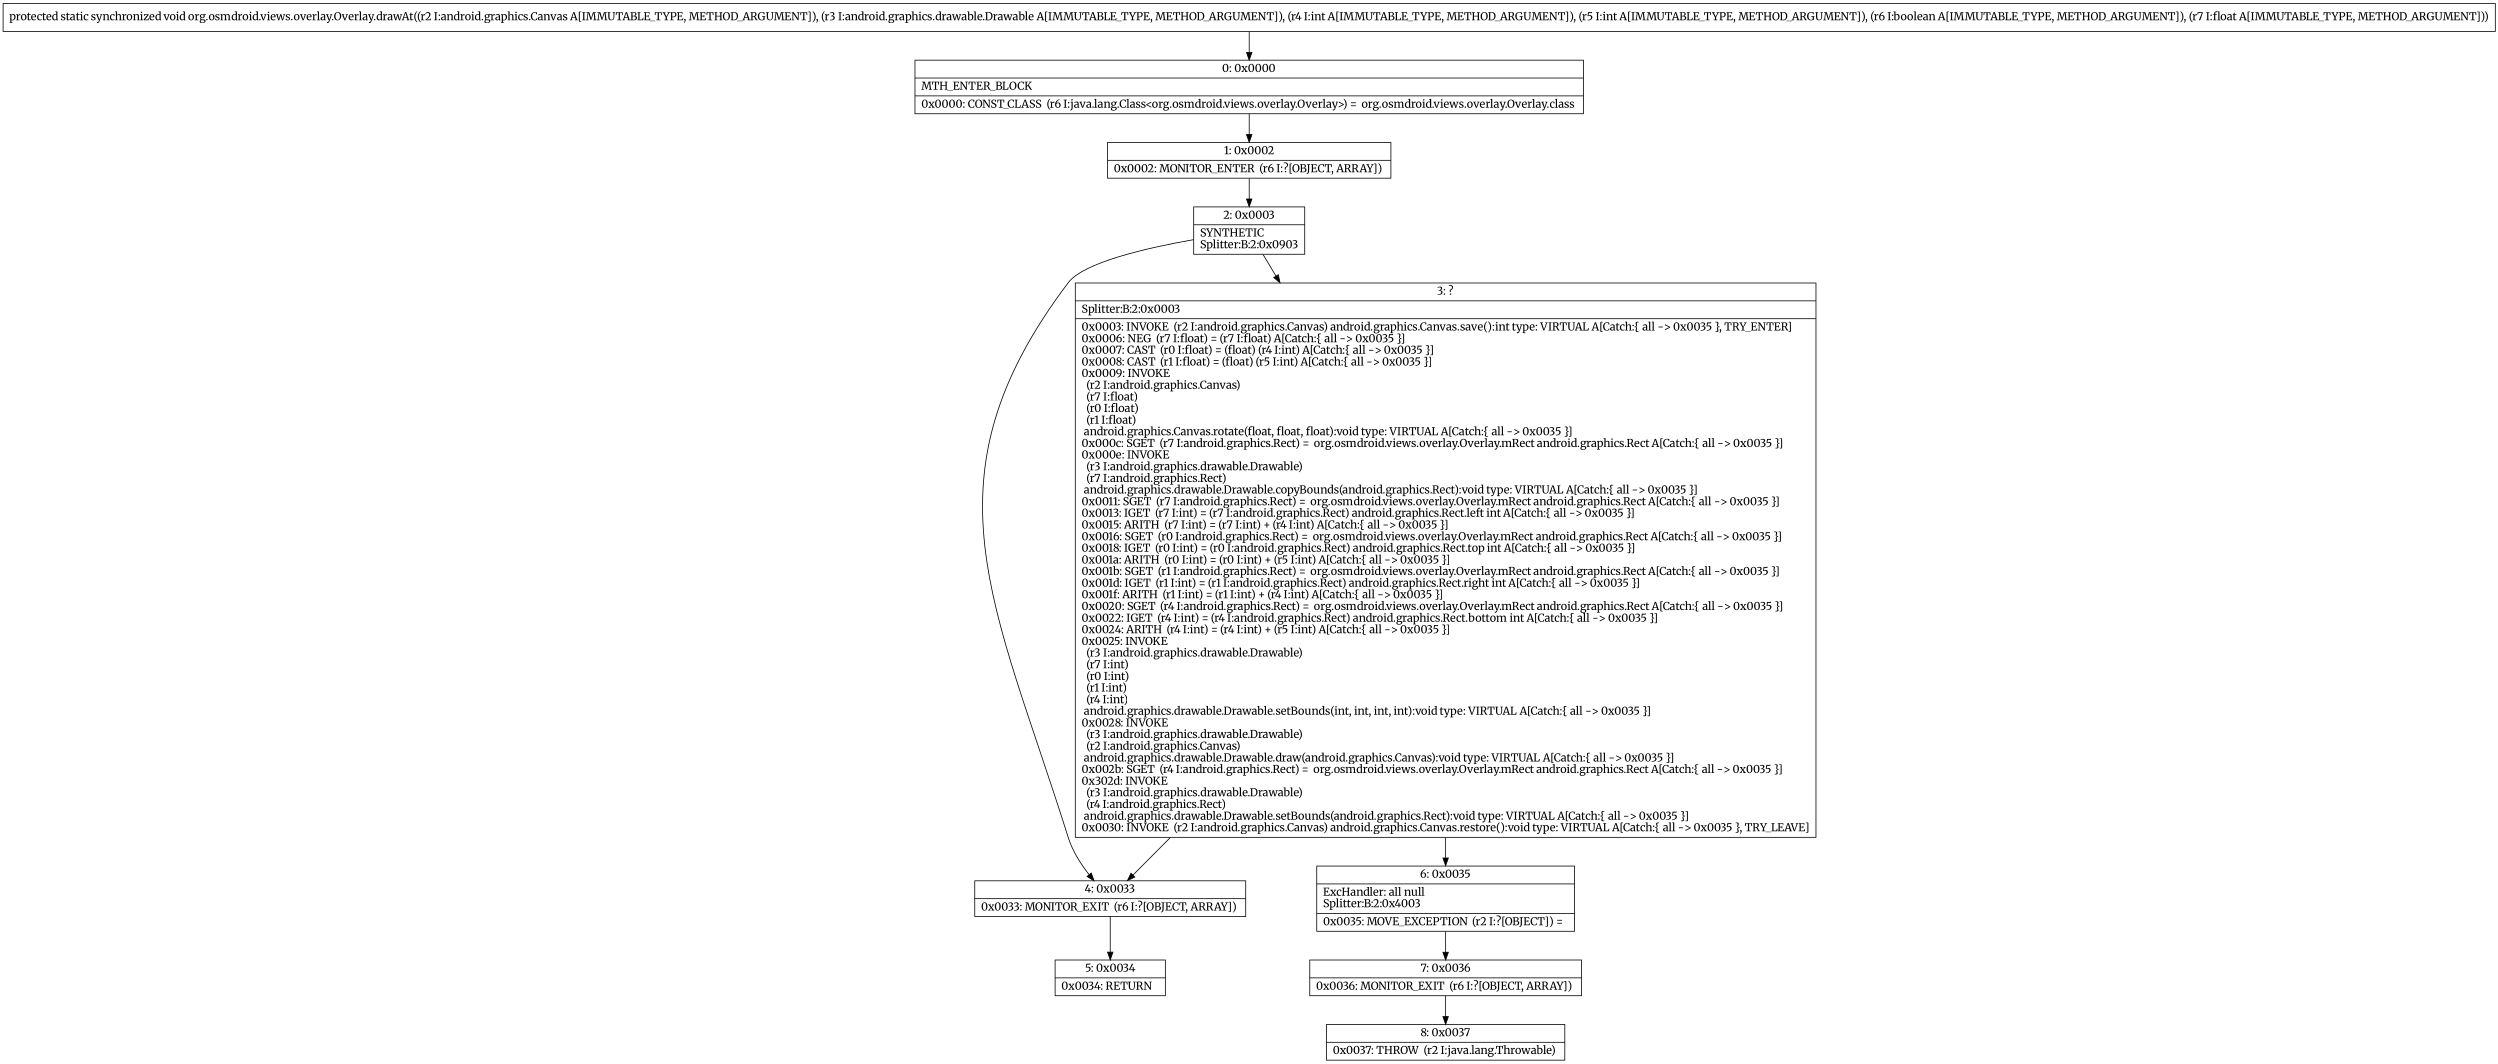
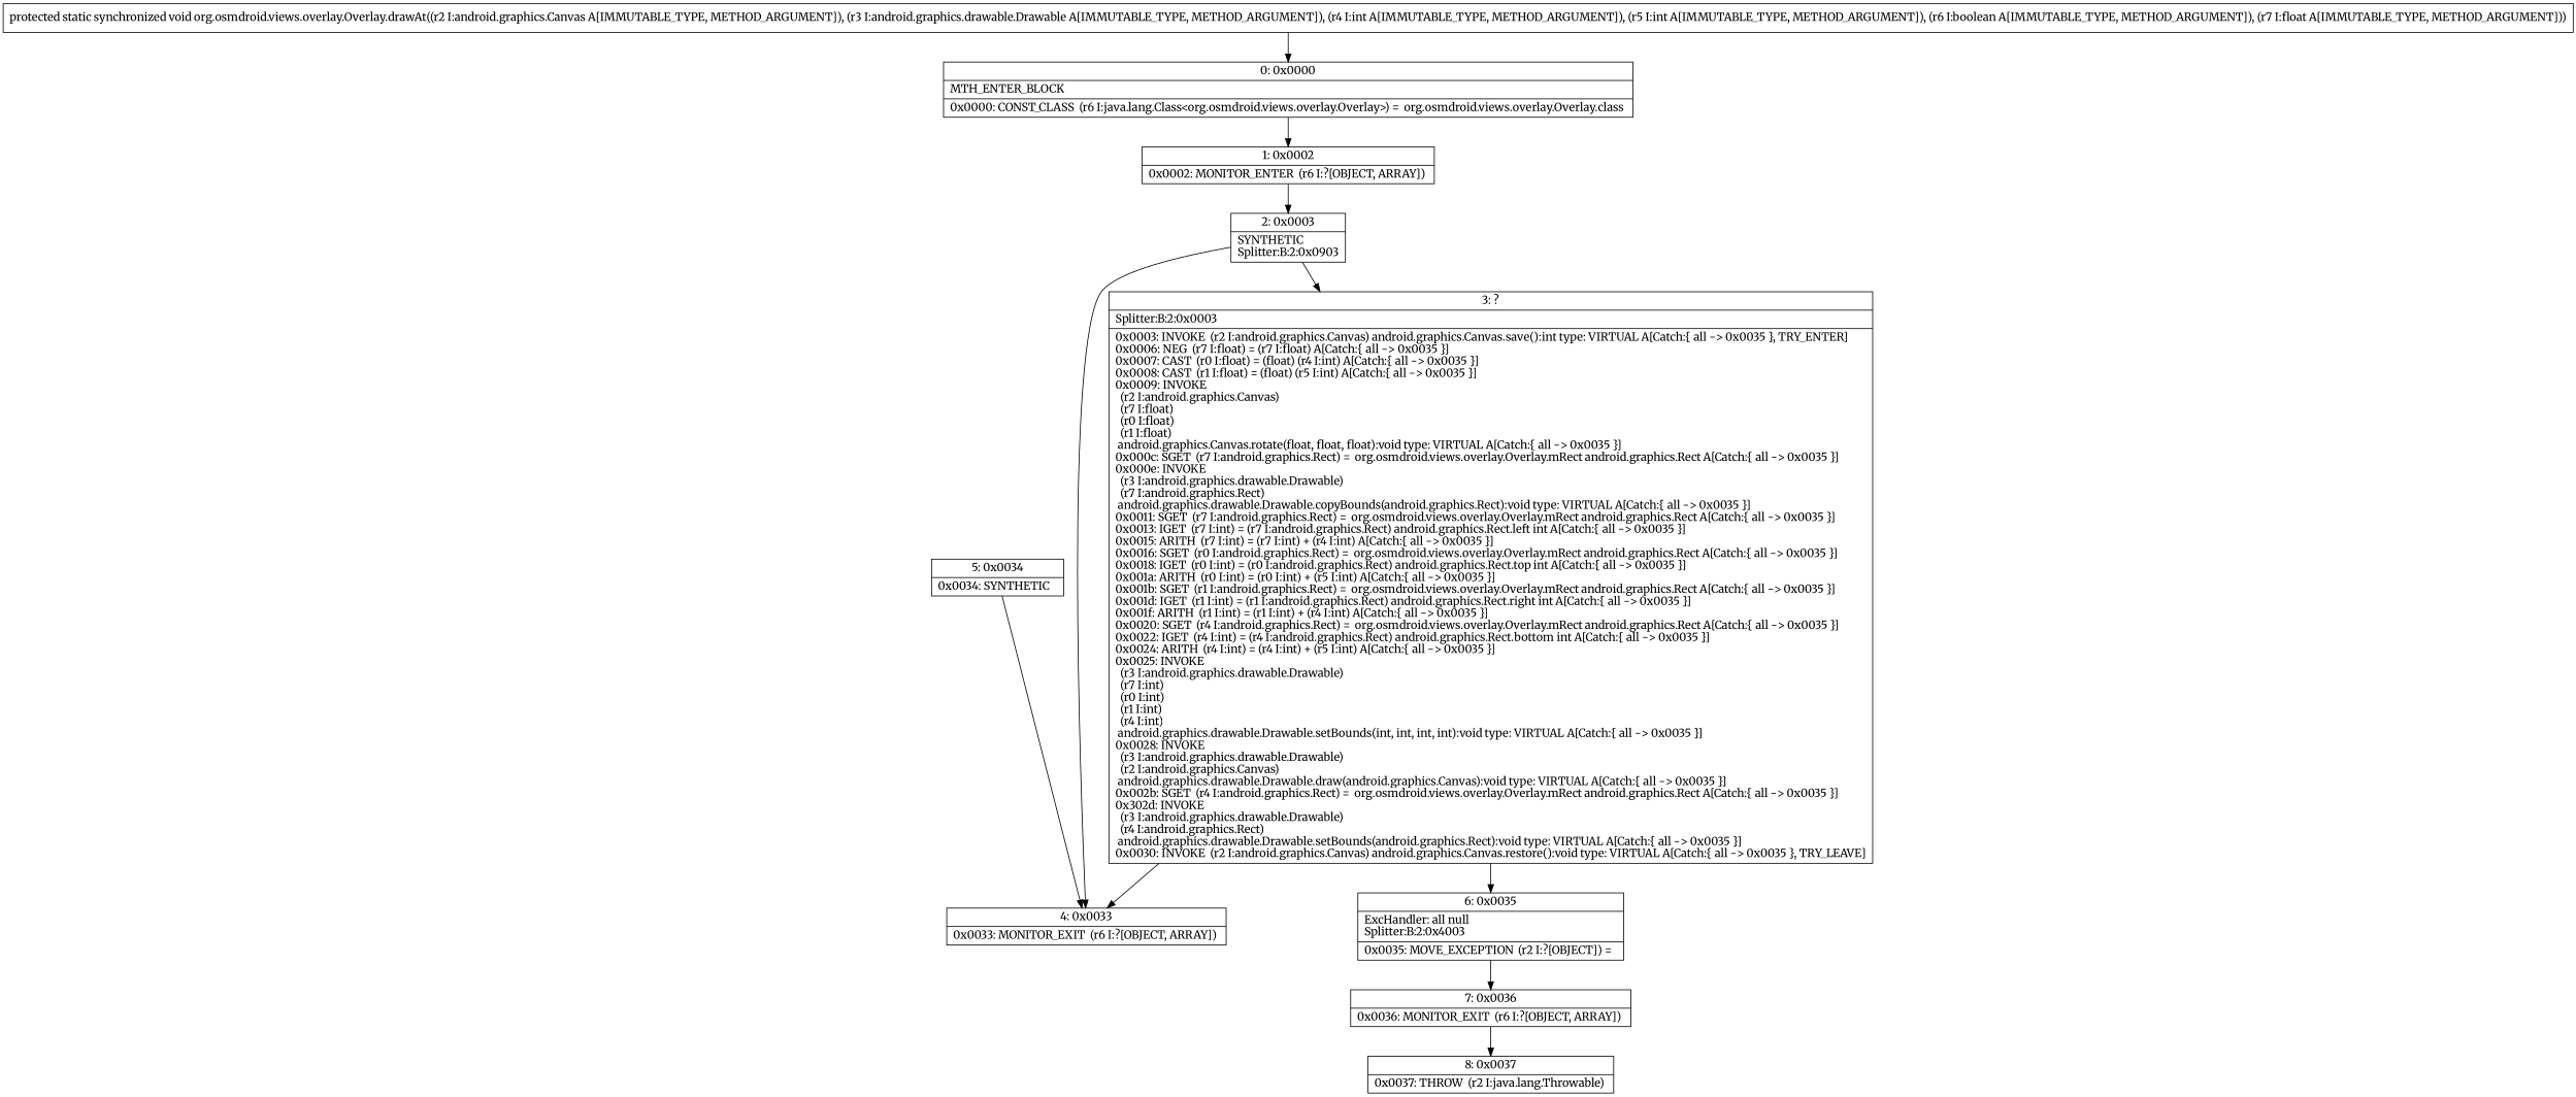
  digraph {
    fontname=Merriweather
    node [fontname=Merriweather shape=record]
    edge [fontname=Merriweather]
    n1 [label="{0\:\ 0x0000|MTH_ENTER_BLOCK\l|0x0000: CONST_CLASS  (r6 I:java.lang.Class\<org.osmdroid.views.overlay.Overlay\>) =  org.osmdroid.views.overlay.Overlay.class \l}"]
    n2 [label="{1\:\ 0x0002|0x0002: MONITOR_ENTER  (r6 I:?[OBJECT, ARRAY]) \l}"]
    n3 [label="{2\:\ 0x0003|SYNTHETIC\lSplitter:B:2:0x0903\l}"]
    n4 [label="{3\:\ ?|Splitter:B:2:0x0003\l|0x0003: INVOKE  (r2 I:android.graphics.Canvas) android.graphics.Canvas.save():int type: VIRTUAL A[Catch:\{ all \-\> 0x0035 \}, TRY_ENTER]\l0x0006: NEG  (r7 I:float) = (r7 I:float) A[Catch:\{ all \-\> 0x0035 \}]\l0x0007: CAST  (r0 I:float) = (float) (r4 I:int) A[Catch:\{ all \-\> 0x0035 \}]\l0x0008: CAST  (r1 I:float) = (float) (r5 I:int) A[Catch:\{ all \-\> 0x0035 \}]\l0x0009: INVOKE  \l  (r2 I:android.graphics.Canvas)\l  (r7 I:float)\l  (r0 I:float)\l  (r1 I:float)\l android.graphics.Canvas.rotate(float, float, float):void type: VIRTUAL A[Catch:\{ all \-\> 0x0035 \}]\l0x000c: SGET  (r7 I:android.graphics.Rect) =  org.osmdroid.views.overlay.Overlay.mRect android.graphics.Rect A[Catch:\{ all \-\> 0x0035 \}]\l0x000e: INVOKE  \l  (r3 I:android.graphics.drawable.Drawable)\l  (r7 I:android.graphics.Rect)\l android.graphics.drawable.Drawable.copyBounds(android.graphics.Rect):void type: VIRTUAL A[Catch:\{ all \-\> 0x0035 \}]\l0x0011: SGET  (r7 I:android.graphics.Rect) =  org.osmdroid.views.overlay.Overlay.mRect android.graphics.Rect A[Catch:\{ all \-\> 0x0035 \}]\l0x0013: IGET  (r7 I:int) = (r7 I:android.graphics.Rect) android.graphics.Rect.left int A[Catch:\{ all \-\> 0x0035 \}]\l0x0015: ARITH  (r7 I:int) = (r7 I:int) + (r4 I:int) A[Catch:\{ all \-\> 0x0035 \}]\l0x0016: SGET  (r0 I:android.graphics.Rect) =  org.osmdroid.views.overlay.Overlay.mRect android.graphics.Rect A[Catch:\{ all \-\> 0x0035 \}]\l0x0018: IGET  (r0 I:int) = (r0 I:android.graphics.Rect) android.graphics.Rect.top int A[Catch:\{ all \-\> 0x0035 \}]\l0x001a: ARITH  (r0 I:int) = (r0 I:int) + (r5 I:int) A[Catch:\{ all \-\> 0x0035 \}]\l0x001b: SGET  (r1 I:android.graphics.Rect) =  org.osmdroid.views.overlay.Overlay.mRect android.graphics.Rect A[Catch:\{ all \-\> 0x0035 \}]\l0x001d: IGET  (r1 I:int) = (r1 I:android.graphics.Rect) android.graphics.Rect.right int A[Catch:\{ all \-\> 0x0035 \}]\l0x001f: ARITH  (r1 I:int) = (r1 I:int) + (r4 I:int) A[Catch:\{ all \-\> 0x0035 \}]\l0x0020: SGET  (r4 I:android.graphics.Rect) =  org.osmdroid.views.overlay.Overlay.mRect android.graphics.Rect A[Catch:\{ all \-\> 0x0035 \}]\l0x0022: IGET  (r4 I:int) = (r4 I:android.graphics.Rect) android.graphics.Rect.bottom int A[Catch:\{ all \-\> 0x0035 \}]\l0x0024: ARITH  (r4 I:int) = (r4 I:int) + (r5 I:int) A[Catch:\{ all \-\> 0x0035 \}]\l0x0025: INVOKE  \l  (r3 I:android.graphics.drawable.Drawable)\l  (r7 I:int)\l  (r0 I:int)\l  (r1 I:int)\l  (r4 I:int)\l android.graphics.drawable.Drawable.setBounds(int, int, int, int):void type: VIRTUAL A[Catch:\{ all \-\> 0x0035 \}]\l0x0028: INVOKE  \l  (r3 I:android.graphics.drawable.Drawable)\l  (r2 I:android.graphics.Canvas)\l android.graphics.drawable.Drawable.draw(android.graphics.Canvas):void type: VIRTUAL A[Catch:\{ all \-\> 0x0035 \}]\l0x002b: SGET  (r4 I:android.graphics.Rect) =  org.osmdroid.views.overlay.Overlay.mRect android.graphics.Rect A[Catch:\{ all \-\> 0x0035 \}]\l0x302d: INVOKE  \l  (r3 I:android.graphics.drawable.Drawable)\l  (r4 I:android.graphics.Rect)\l android.graphics.drawable.Drawable.setBounds(android.graphics.Rect):void type: VIRTUAL A[Catch:\{ all \-\> 0x0035 \}]\l0x0030: INVOKE  (r2 I:android.graphics.Canvas) android.graphics.Canvas.restore():void type: VIRTUAL A[Catch:\{ all \-\> 0x0035 \}, TRY_LEAVE]\l}"]
    n5 [label="{4\:\ 0x0033|0x0033: MONITOR_EXIT  (r6 I:?[OBJECT, ARRAY]) \l}"]
    n6 [label="{6\:\ 0x0035|ExcHandler: all null\lSplitter:B:2:0x4003\l|0x0035: MOVE_EXCEPTION  (r2 I:?[OBJECT]) =  \l}"]
    n7 [label="{7\:\ 0x0036|0x0036: MONITOR_EXIT  (r6 I:?[OBJECT, ARRAY]) \l}"]
-   n8 [label="{5\:\ 0x0034|0x0034: RETURN   \l}"]
+   n8 [label="{5\:\ 0x0034|0x0034: SYNTHETIC   \l}"]
    n9 [label="{8\:\ 0x0037|0x0037: THROW  (r2 I:java.lang.Throwable) \l}"]
    n10 [label="{protected static synchronized void org.osmdroid.views.overlay.Overlay.drawAt((r2 I:android.graphics.Canvas A[IMMUTABLE_TYPE, METHOD_ARGUMENT]), (r3 I:android.graphics.drawable.Drawable A[IMMUTABLE_TYPE, METHOD_ARGUMENT]), (r4 I:int A[IMMUTABLE_TYPE, METHOD_ARGUMENT]), (r5 I:int A[IMMUTABLE_TYPE, METHOD_ARGUMENT]), (r6 I:boolean A[IMMUTABLE_TYPE, METHOD_ARGUMENT]), (r7 I:float A[IMMUTABLE_TYPE, METHOD_ARGUMENT])) }"]
    n1 -> n2
    n2 -> n3
    n3 -> n4
    n3 -> n5
    n4 -> n5
    n4 -> n6
-   n5 -> n8
+   n8 -> n5
    n6 -> n7
    n7 -> n9
    n10 -> n1
  }
